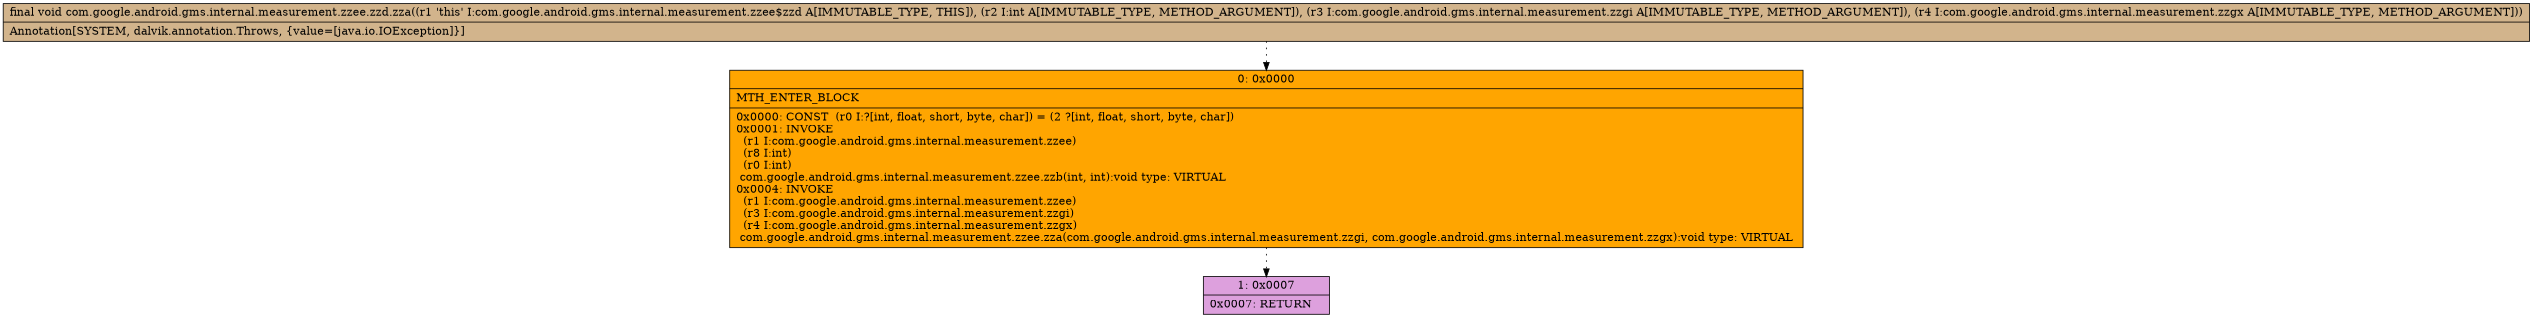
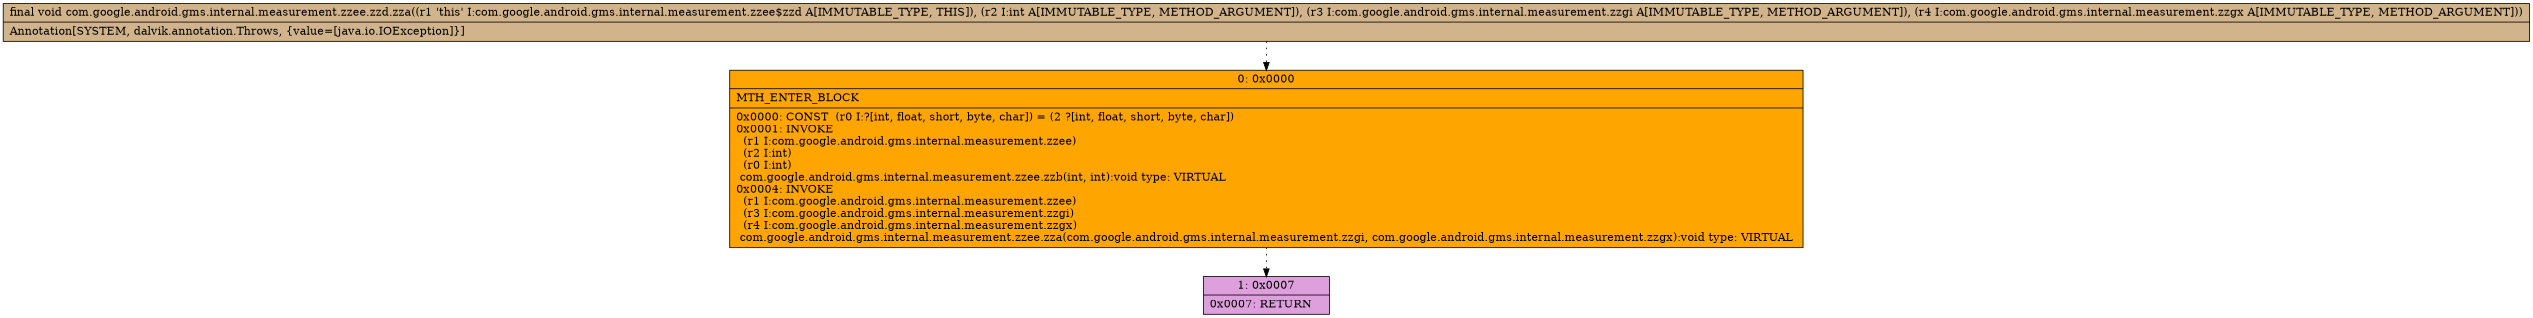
  digraph {
    node [shape=record style=filled]
    edge [style=dotted]
-   n1 [label="{0\:\ 0x0000|MTH_ENTER_BLOCK\l|0x0000: CONST  (r0 I:?[int, float, short, byte, char]) = (2 ?[int, float, short, byte, char]) \l0x0001: INVOKE  \l  (r1 I:com.google.android.gms.internal.measurement.zzee)\l  (r8 I:int)\l  (r0 I:int)\l com.google.android.gms.internal.measurement.zzee.zzb(int, int):void type: VIRTUAL \l0x0004: INVOKE  \l  (r1 I:com.google.android.gms.internal.measurement.zzee)\l  (r3 I:com.google.android.gms.internal.measurement.zzgi)\l  (r4 I:com.google.android.gms.internal.measurement.zzgx)\l com.google.android.gms.internal.measurement.zzee.zza(com.google.android.gms.internal.measurement.zzgi, com.google.android.gms.internal.measurement.zzgx):void type: VIRTUAL \l}" fillcolor=orange]
+   n1 [label="{0\:\ 0x0000|MTH_ENTER_BLOCK\l|0x0000: CONST  (r0 I:?[int, float, short, byte, char]) = (2 ?[int, float, short, byte, char]) \l0x0001: INVOKE  \l  (r1 I:com.google.android.gms.internal.measurement.zzee)\l  (r2 I:int)\l  (r0 I:int)\l com.google.android.gms.internal.measurement.zzee.zzb(int, int):void type: VIRTUAL \l0x0004: INVOKE  \l  (r1 I:com.google.android.gms.internal.measurement.zzee)\l  (r3 I:com.google.android.gms.internal.measurement.zzgi)\l  (r4 I:com.google.android.gms.internal.measurement.zzgx)\l com.google.android.gms.internal.measurement.zzee.zza(com.google.android.gms.internal.measurement.zzgi, com.google.android.gms.internal.measurement.zzgx):void type: VIRTUAL \l}" fillcolor=orange]
    n2 [label="{1\:\ 0x0007|0x0007: RETURN   \l}" fillcolor=plum]
    n3 [label="{final void com.google.android.gms.internal.measurement.zzee.zzd.zza((r1 'this' I:com.google.android.gms.internal.measurement.zzee$zzd A[IMMUTABLE_TYPE, THIS]), (r2 I:int A[IMMUTABLE_TYPE, METHOD_ARGUMENT]), (r3 I:com.google.android.gms.internal.measurement.zzgi A[IMMUTABLE_TYPE, METHOD_ARGUMENT]), (r4 I:com.google.android.gms.internal.measurement.zzgx A[IMMUTABLE_TYPE, METHOD_ARGUMENT]))  | Annotation[SYSTEM, dalvik.annotation.Throws, \{value=[java.io.IOException]\}]\l}" fillcolor=tan]
    n1 -> n2
    n3 -> n1
  }
